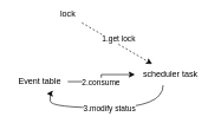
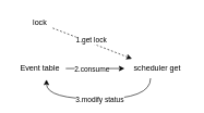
  <mxCell id="0" />
  <mxCell id="1" parent="0" />
  <mxCell id="2" value="" style="edgeStyle=orthogonalEdgeStyle;rounded=0;orthogonalLoop=1;jettySize=auto;html=1;" edge="1" parent="1" source="4" target="5"><mxGeometry relative="1" as="geometry" /></mxCell>
  <mxCell id="3" value="2.consume" style="edgeLabel;html=1;align=center;verticalAlign=middle;resizable=0;points=[];" vertex="1" connectable="0" parent="2"><mxGeometry x="-0.125" y="4" relative="1" as="geometry"><mxPoint y="4" as="offset" /></mxGeometry></mxCell>
- <mxCell id="4" value="Event table" style="text;html=1;align=center;verticalAlign=middle;resizable=0;points=[];autosize=1;strokeColor=none;fillColor=none;" vertex="1" parent="1"><mxGeometry x="15" y="100" width="80" height="30" as="geometry" /></mxCell>
- <mxCell id="5" value="scheduler task" style="text;html=1;align=center;verticalAlign=middle;resizable=0;points=[];autosize=1;strokeColor=none;fillColor=none;" vertex="1" parent="1"><mxGeometry x="190" y="90" width="100" height="30" as="geometry" /></mxCell>
+ <mxCell id="4" value="Event table" style="text;html=1;align=center;verticalAlign=middle;resizable=0;points=[];autosize=1;strokeColor=none;fillColor=none;" vertex="1" parent="1"><mxGeometry x="20" y="90" width="80" height="30" as="geometry" /></mxCell>
+ <mxCell id="5" value="scheduler get" style="text;html=1;align=center;verticalAlign=middle;resizable=0;points=[];autosize=1;strokeColor=none;fillColor=none;" vertex="1" parent="1"><mxGeometry x="190" y="90" width="100" height="30" as="geometry" /></mxCell>
  <mxCell id="6" style="rounded=0;orthogonalLoop=1;jettySize=auto;html=1;dashed=1;" edge="1" parent="1" source="8" target="5"><mxGeometry relative="1" as="geometry" /></mxCell>
  <mxCell id="7" value="1.get lock" style="edgeLabel;html=1;align=center;verticalAlign=middle;resizable=0;points=[];" vertex="1" connectable="0" parent="6"><mxGeometry x="-0.325" y="1" relative="1" as="geometry"><mxPoint x="17" y="4" as="offset" /></mxGeometry></mxCell>
- <mxCell id="8" value="lock" style="text;html=1;align=center;verticalAlign=middle;resizable=0;points=[];autosize=1;strokeColor=none;fillColor=none;" vertex="1" parent="1"><mxGeometry x="75" y="5" width="40" height="30" as="geometry" /></mxCell>
+ <mxCell id="8" value="lock" style="text;html=1;align=center;verticalAlign=middle;resizable=0;points=[];autosize=1;strokeColor=none;fillColor=none;" vertex="1" parent="1"><mxGeometry x="40" y="20" width="40" height="30" as="geometry" /></mxCell>
  <mxCell id="9" style="edgeStyle=orthogonalEdgeStyle;rounded=0;orthogonalLoop=1;jettySize=auto;html=1;entryX=0.629;entryY=1.067;entryDx=0;entryDy=0;entryPerimeter=0;curved=1;" edge="1" parent="1" source="5" target="4"><mxGeometry relative="1" as="geometry"><Array as="points"><mxPoint x="230" y="152" /><mxPoint x="70" y="152" /></Array></mxGeometry></mxCell>
  <mxCell id="10" value="3.modify status" style="edgeLabel;html=1;align=center;verticalAlign=middle;resizable=0;points=[];" vertex="1" connectable="0" parent="9"><mxGeometry x="0.105" y="1" relative="1" as="geometry"><mxPoint x="11" as="offset" /></mxGeometry></mxCell>
